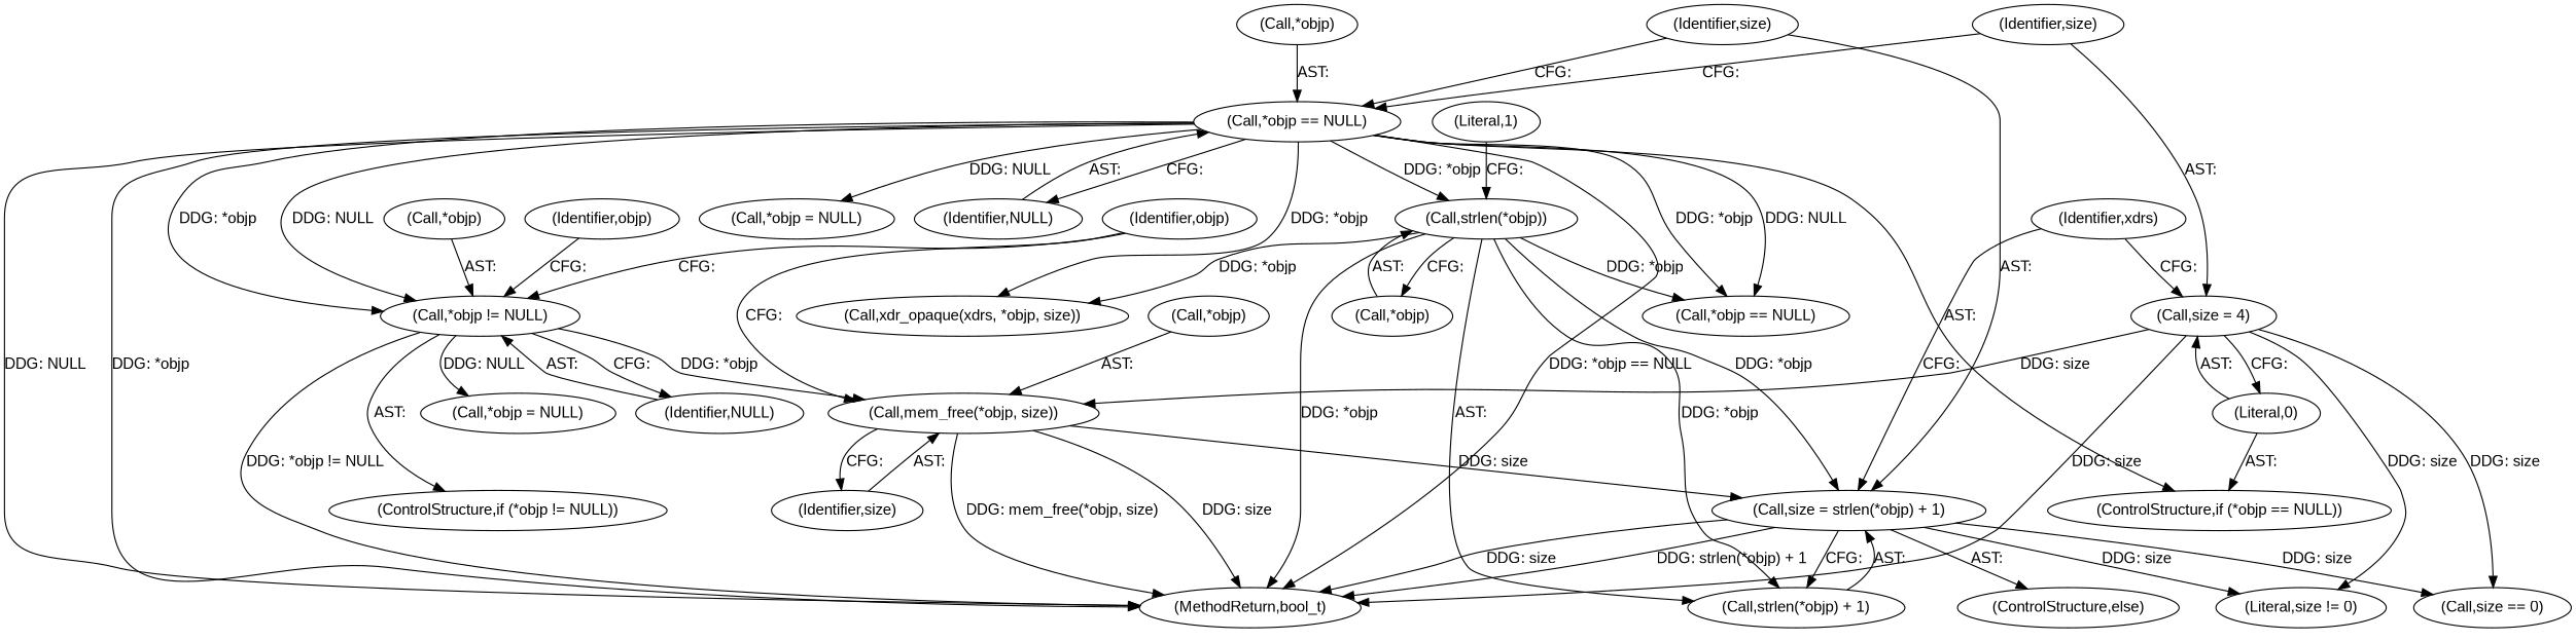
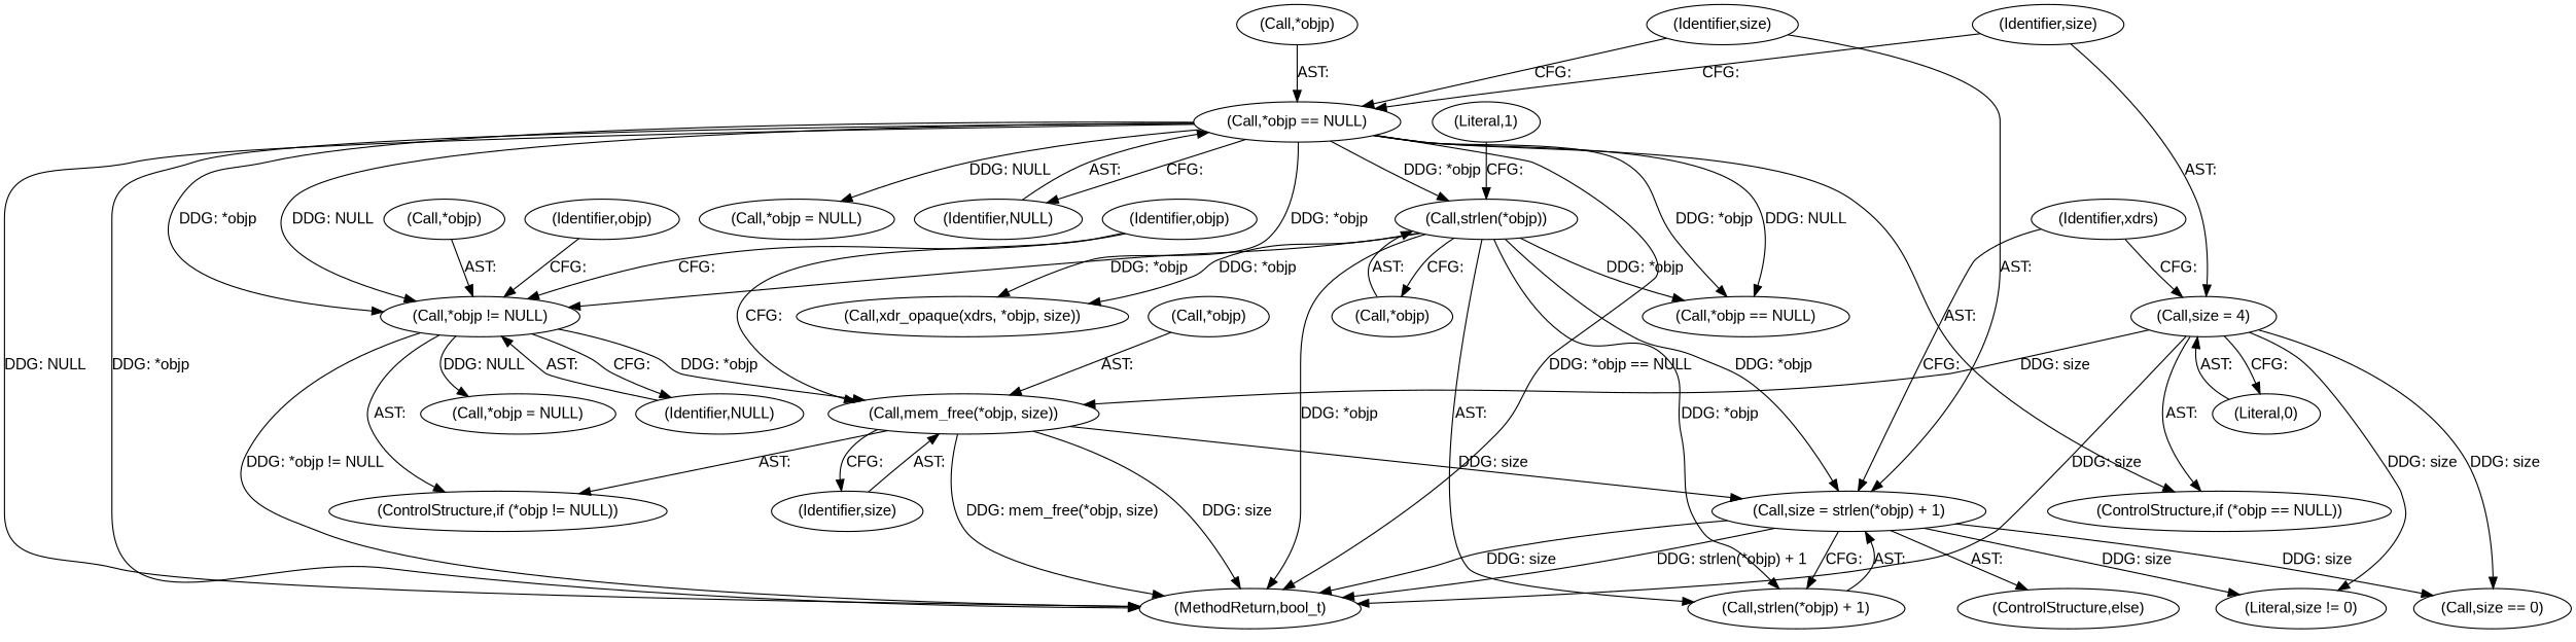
  digraph {
    fontname="Liberation Sans"
    node [fontname="Liberation Sans"]
    edge [fontname="Liberation Sans"]
    n1 [label="(Call,mem_free(*objp, size))"]
    n2 [label="(MethodReturn,bool_t)"]
    n3 [label="(Identifier,size)"]
    n4 [label="(ControlStructure,if (*objp != NULL))"]
    n5 [label="(Call,size = strlen(*objp) + 1)"]
    n6 [label="(Call,*objp != NULL)"]
    n7 [label="(Identifier,NULL)"]
    n8 [label="(Call,*objp = NULL)"]
    n9 [label="(Call,strlen(*objp))"]
    n10 [label="(Call,xdr_opaque(xdrs, *objp, size))"]
    n11 [label="(Call,*objp == NULL)"]
    n12 [label="(Call,*objp)"]
    n13 [label="(Call,strlen(*objp) + 1)"]
    n14 [label="(Literal,size != 0)"]
    n15 [label="(Call,size == 0)"]
    n16 [label="(ControlStructure,else)"]
    n17 [label="(Call,*objp == NULL)"]
    n18 [label="(Call,*objp = NULL)"]
    n19 [label="(ControlStructure,if (*objp == NULL))"]
    n20 [label="(Identifier,NULL)"]
    n21 [label="(Call,size = 4)"]
    n22 [label="(Literal,0)"]
    n23 [label="(Identifier,size)"]
    n24 [label="(Call,*objp)"]
    n25 [label="(Identifier,objp)"]
    n26 [label="(Identifier,objp)"]
    n27 [label="(Identifier,size)"]
    n28 [label="(Identifier,xdrs)"]
    n29 [label="(Literal,1)"]
    n30 [label="(Call,*objp)"]
    n31 [label="(Call,*objp)"]
    n1 -> n2 [label="DDG: size"]
    n1 -> n2 [label="DDG: mem_free(*objp, size)"]
    n1 -> n3 [label="CFG: "]
+   n1 -> n4 [label="AST: "]
    n1 -> n5 [label="DDG: size"]
    n3 -> n1 [label="AST: "]
    n5 -> n2 [label="DDG: strlen(*objp) + 1"]
    n5 -> n2 [label="DDG: size"]
    n5 -> n13 [label="CFG: "]
    n5 -> n14 [label="DDG: size"]
    n5 -> n15 [label="DDG: size"]
    n5 -> n16 [label="AST: "]
    n6 -> n1 [label="DDG: *objp"]
    n6 -> n2 [label="DDG: *objp != NULL"]
    n6 -> n4 [label="AST: "]
    n6 -> n7 [label="CFG: "]
    n6 -> n8 [label="DDG: NULL"]
    n7 -> n6 [label="AST: "]
    n9 -> n2 [label="DDG: *objp"]
    n9 -> n5 [label="DDG: *objp"]
+   n9 -> n6 [label="DDG: *objp"]
    n9 -> n10 [label="DDG: *objp"]
    n9 -> n11 [label="DDG: *objp"]
    n9 -> n12 [label="CFG: "]
    n9 -> n13 [label="AST: "]
    n9 -> n13 [label="DDG: *objp"]
    n12 -> n9 [label="AST: "]
    n13 -> n5 [label="AST: "]
    n17 -> n2 [label="DDG: *objp"]
    n17 -> n2 [label="DDG: *objp == NULL"]
    n17 -> n2 [label="DDG: NULL"]
    n17 -> n6 [label="DDG: *objp"]
    n17 -> n6 [label="DDG: NULL"]
    n17 -> n9 [label="DDG: *objp"]
    n17 -> n10 [label="DDG: *objp"]
    n17 -> n11 [label="DDG: *objp"]
    n17 -> n11 [label="DDG: NULL"]
    n17 -> n18 [label="DDG: NULL"]
    n17 -> n19 [label="AST: "]
    n17 -> n20 [label="CFG: "]
    n20 -> n17 [label="AST: "]
    n21 -> n1 [label="DDG: size"]
    n21 -> n2 [label="DDG: size"]
    n21 -> n14 [label="DDG: size"]
    n21 -> n15 [label="DDG: size"]
-   n22 -> n19 [label="AST: "]
+   n21 -> n19 [label="AST: "]
    n21 -> n22 [label="CFG: "]
    n22 -> n21 [label="AST: "]
    n23 -> n5 [label="AST: "]
    n23 -> n17 [label="CFG: "]
    n24 -> n1 [label="AST: "]
    n25 -> n6 [label="CFG: "]
    n26 -> n1 [label="CFG: "]
    n26 -> n6 [label="CFG: "]
    n27 -> n17 [label="CFG: "]
    n27 -> n21 [label="AST: "]
    n28 -> n5 [label="CFG: "]
    n28 -> n21 [label="CFG: "]
    n29 -> n9 [label="CFG: "]
    n30 -> n6 [label="AST: "]
    n31 -> n17 [label="AST: "]
  }
